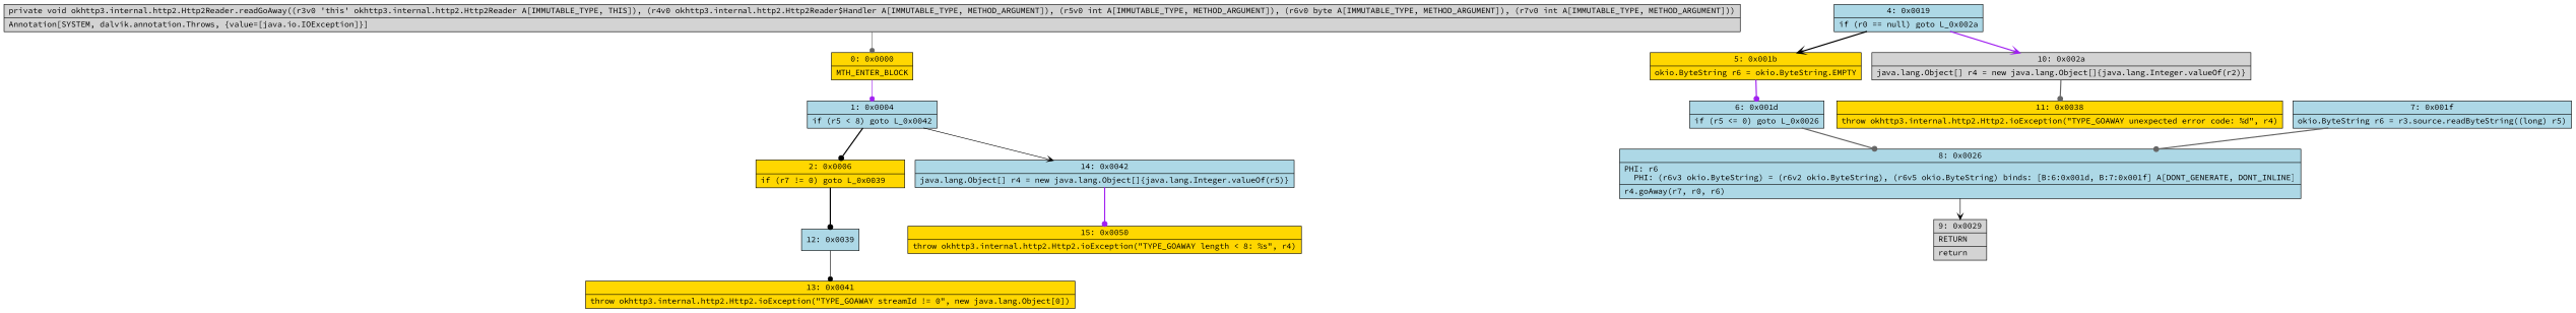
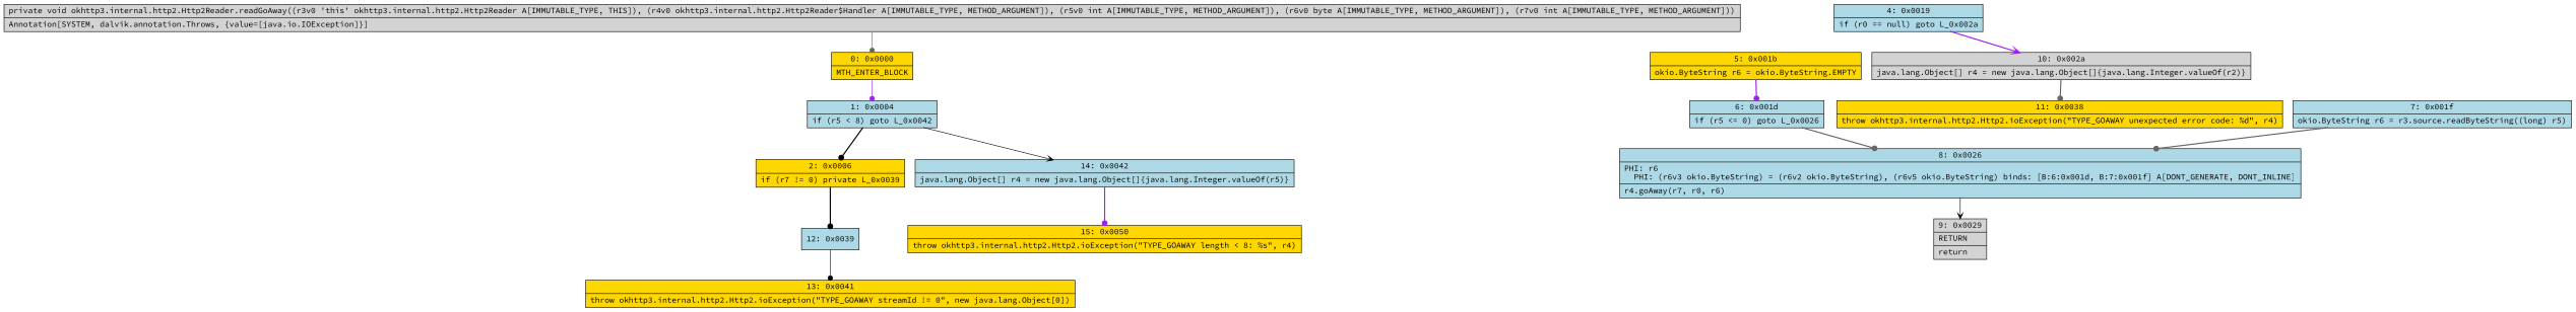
  digraph {
    fontname="Source Code Pro"
    node [fillcolor=lightblue fontname="Source Code Pro" shape=record style=filled]
    edge [arrowhead=dot color=black fontname="Source Code Pro" style=bold]
    n1 [fillcolor=gold label="{0\:\ 0x0000|MTH_ENTER_BLOCK\l}"]
    n2 [label="{1\:\ 0x0004|if (r5 \< 8) goto L_0x0042\l}"]
-   n3 [fillcolor=gold label="{2\:\ 0x0006|if (r7 != 0) goto L_0x0039\l}"]
+   n3 [fillcolor=gold label="{2\:\ 0x0006|if (r7 != 0) private L_0x0039\l}"]
    n4 [label="{14\:\ 0x0042|java.lang.Object[] r4 = new java.lang.Object[]\{java.lang.Integer.valueOf(r5)\}\l}"]
    n5 [label="{12\:\ 0x0039}"]
    n6 [fillcolor=gold label="{15\:\ 0x0050|throw okhttp3.internal.http2.Http2.ioException(\"TYPE_GOAWAY length \< 8: %s\", r4)\l}"]
    n7 [fillcolor=gold label="{13\:\ 0x0041|throw okhttp3.internal.http2.Http2.ioException(\"TYPE_GOAWAY streamId != 0\", new java.lang.Object[0])\l}"]
    n8 [label="{4\:\ 0x0019|if (r0 == null) goto L_0x002a\l}"]
    n9 [fillcolor=gold label="{5\:\ 0x001b|okio.ByteString r6 = okio.ByteString.EMPTY\l}"]
    n10 [fillcolor=lightgrey label="{10\:\ 0x002a|java.lang.Object[] r4 = new java.lang.Object[]\{java.lang.Integer.valueOf(r2)\}\l}"]
    n11 [label="{6\:\ 0x001d|if (r5 \<= 0) goto L_0x0026\l}"]
    n12 [fillcolor=gold label="{11\:\ 0x0038|throw okhttp3.internal.http2.Http2.ioException(\"TYPE_GOAWAY unexpected error code: %d\", r4)\l}"]
    n13 [label="{8\:\ 0x0026|PHI: r6 \l  PHI: (r6v3 okio.ByteString) = (r6v2 okio.ByteString), (r6v5 okio.ByteString) binds: [B:6:0x001d, B:7:0x001f] A[DONT_GENERATE, DONT_INLINE]\l|r4.goAway(r7, r0, r6)\l}"]
    n14 [label="{7\:\ 0x001f|okio.ByteString r6 = r3.source.readByteString((long) r5)\l}"]
    n15 [fillcolor=lightgrey label="{9\:\ 0x0029|RETURN\l|return\l}"]
    n16 [fillcolor=lightgrey label="{private void okhttp3.internal.http2.Http2Reader.readGoAway((r3v0 'this' okhttp3.internal.http2.Http2Reader A[IMMUTABLE_TYPE, THIS]), (r4v0 okhttp3.internal.http2.Http2Reader$Handler A[IMMUTABLE_TYPE, METHOD_ARGUMENT]), (r5v0 int A[IMMUTABLE_TYPE, METHOD_ARGUMENT]), (r6v0 byte A[IMMUTABLE_TYPE, METHOD_ARGUMENT]), (r7v0 int A[IMMUTABLE_TYPE, METHOD_ARGUMENT]))  | Annotation[SYSTEM, dalvik.annotation.Throws, \{value=[java.io.IOException]\}]\l}"]
    n1 -> n2 [color=purple style=solid]
    n2 -> n3
    n2 -> n4 [arrowhead=vee style=solid]
    n3 -> n5
    n4 -> n6 [color=purple]
    n5 -> n7 [style=solid]
-   n8 -> n9 [arrowhead=vee]
    n8 -> n10 [arrowhead=vee color=purple]
    n9 -> n11 [color=purple]
    n10 -> n12 [color=gray40]
    n11 -> n13 [color=gray40]
    n13 -> n15 [arrowhead=vee style=solid]
    n14 -> n13 [color=gray40]
    n16 -> n1 [color=gray40 style=solid]
  }
